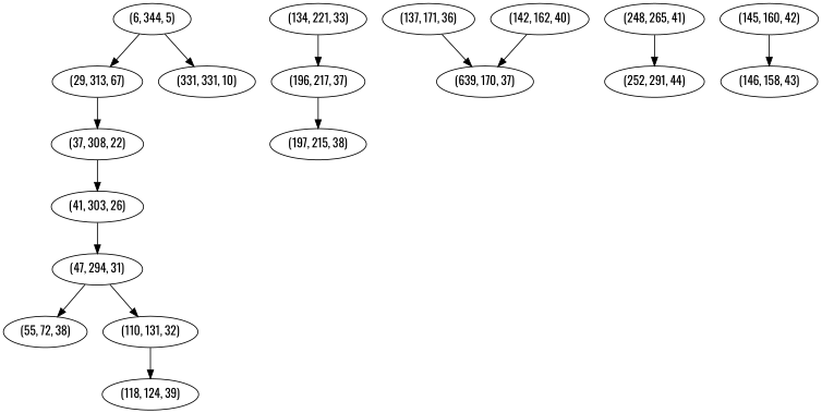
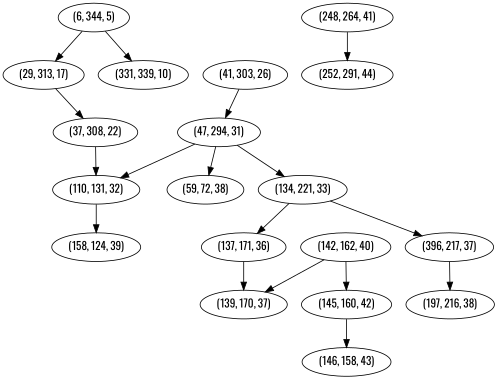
  digraph {
    fontname=Oswald
    node [fontname=Oswald]
    edge [fontname=Oswald]
    "(6, 344, 5)"
-   "(29, 313, 17)" [label="(29, 313, 67)"]
-   "(331, 339, 10)" [label="(331, 331, 10)"]
+   "(29, 313, 17)"
+   "(331, 339, 10)"
    "(37, 308, 22)"
    "(41, 303, 26)"
    "(47, 294, 31)"
-   "(59, 72, 38)" [label="(55, 72, 38)"]
+   "(59, 72, 38)"
    "(110, 131, 32)"
    "(134, 221, 33)"
-   "(118, 124, 39)"
+   "(118, 124, 39)" [label="(158, 124, 39)"]
    "(137, 171, 36)"
-   "(196, 217, 37)"
+   "(196, 217, 37)" [label="(396, 217, 37)"]
    n13 [label="(252, 291, 44)"]
-   "(248, 265, 41)"
-   "(139, 170, 37)" [label="(639, 170, 37)"]
-   "(197, 215, 38)"
+   "(248, 265, 41)" [label="(248, 264, 41)"]
+   "(139, 170, 37)"
+   "(197, 215, 38)" [label="(197, 216, 38)"]
    "(142, 162, 40)"
    "(145, 160, 42)"
    "(146, 158, 43)"
    "(6, 344, 5)" -> "(29, 313, 17)"
    "(6, 344, 5)" -> "(331, 339, 10)"
    "(29, 313, 17)" -> "(37, 308, 22)"
-   "(37, 308, 22)" -> "(41, 303, 26)"
+   "(37, 308, 22)" -> "(110, 131, 32)"
    "(41, 303, 26)" -> "(47, 294, 31)"
    "(47, 294, 31)" -> "(59, 72, 38)"
    "(47, 294, 31)" -> "(110, 131, 32)"
+   "(47, 294, 31)" -> "(134, 221, 33)"
    "(110, 131, 32)" -> "(118, 124, 39)"
+   "(134, 221, 33)" -> "(137, 171, 36)"
    "(134, 221, 33)" -> "(196, 217, 37)"
    "(137, 171, 36)" -> "(139, 170, 37)"
    "(196, 217, 37)" -> "(197, 215, 38)"
    "(248, 265, 41)" -> n13
    "(142, 162, 40)" -> "(139, 170, 37)"
+   "(142, 162, 40)" -> "(145, 160, 42)"
    "(145, 160, 42)" -> "(146, 158, 43)"
  }
